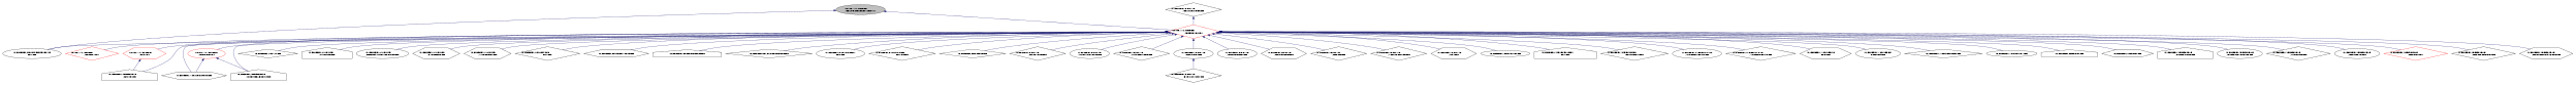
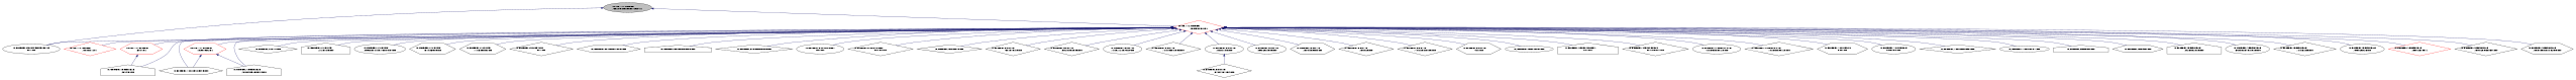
  digraph {
    fontname=Lato
    node [color=black fontname=Lato fontsize=10 shape=diamond]
    edge [color=midnightblue dir=back fontname=Lato fontsize=10 labelfontname=Helvetica labelfontsize=10 style=solid]
    n1 [fillcolor=grey75 fontcolor=black height=0.2 label="include/llvm/CodeGen\l/ComplexDeinterleavingPass.h" shape=ellipse style=filled width=0.4]
    n2 [color=red height=0.2 label="include/llvm/CodeGen\l/TargetLowering.h" width=0.4]
    n3 [height=0.2 label="lib/CodeGen/ComplexDeinterleaving\lPass.cpp" shape=ellipse width=0.4]
    n4 [color=red height=0.2 label="include/llvm/CodeGen\l/BasicTTIImpl.h" width=0.4]
    n5 [color=red height=0.2 label="include/llvm/CodeGen\l/FastISel.h" shape=hexagon width=0.4]
    n6 [height=0.2 label="lib/CodeGen/SelectionDAG\l/FastISel.cpp" shape=house width=0.4]
-   n7 [color=red height=0.2 label="include/llvm/CodeGen\l/ScheduleDAG.h" shape=ellipse width=0.4]
+   n7 [color=red height=0.2 label="include/llvm/CodeGen\l/ScheduleDAG.h" shape=hexagon width=0.4]
    n8 [height=0.2 label="lib/CodeGen/MachineScheduler.cpp" shape=hexagon width=0.4]
    n9 [height=0.2 label="lib/CodeGen/SelectionDAG\l/ScheduleDAGRRList.cpp" shape=house width=0.4]
    n10 [height=0.2 label="lib/CodeGen/Analysis.cpp" width=0.4]
    n11 [height=0.2 label="lib/CodeGen/AsmPrinter\l/AsmPrinter.cpp" shape=house width=0.4]
    n12 [height=0.2 label="lib/CodeGen/AsmPrinter\l/DbgEntityHistoryCalculator.cpp" shape=ellipse width=0.4]
    n13 [height=0.2 label="lib/CodeGen/AsmPrinter\l/DwarfDebug.cpp" shape=hexagon width=0.4]
    n14 [height=0.2 label="lib/CodeGen/AsmPrinter\l/WinException.cpp" shape=hexagon width=0.4]
    n15 [height=0.2 label="lib/CodeGen/AtomicExpand\lPass.cpp" width=0.4]
    n16 [height=0.2 label="lib/CodeGen/CallingConvLower.cpp" shape=hexagon width=0.4]
    n17 [height=0.2 label="lib/CodeGen/CodeGenPrepare.cpp" shape=house width=0.4]
-   n18 [height=0.2 label="lib/LegalizeTypes/DwarfEHPrepare.cpp" width=0.4]
+   n18 [height=0.2 label="lib/CodeGen/DwarfEHPrepare.cpp" width=0.4]
    n19 [height=0.2 label="lib/CodeGen/ExpandLargeDiv\lRem.cpp" shape=ellipse width=0.4]
    n20 [height=0.2 label="lib/CodeGen/ExpandLargeFp\lConvert.cpp" width=0.4]
    n21 [height=0.2 label="lib/CodeGen/FinalizeISel.cpp" width=0.4]
    n22 [height=0.2 label="lib/CodeGen/GlobalISel\l/CallLowering.cpp" width=0.4]
    n23 [height=0.2 label="lib/CodeGen/GlobalISel\l/CombinerHelper.cpp" width=0.4]
    n24 [height=0.2 label="lib/CodeGen/GlobalISel\l/InlineAsmLowering.cpp" shape=ellipse width=0.4]
    n25 [height=0.2 label="lib/CodeGen/GlobalISel\l/InstructionSelect.cpp" width=0.4]
    n26 [height=0.2 label="lib/CodeGen/GlobalISel\l/IRTranslator.cpp" shape=ellipse width=0.4]
    n27 [height=0.2 label="lib/CodeGen/GlobalISel\l/LegalizerHelper.cpp" shape=ellipse width=0.4]
    n28 [height=0.2 label="lib/CodeGen/GlobalISel\l/LoadStoreOpt.cpp" shape=hexagon width=0.4]
    n29 [height=0.2 label="lib/CodeGen/GlobalISel\l/Localizer.cpp" width=0.4]
    n30 [height=0.2 label="lib/CodeGen/GlobalISel\l/MachineIRBuilder.cpp" width=0.4]
    n31 [height=0.2 label="lib/CodeGen/GlobalISel\l/Utils.cpp" shape=hexagon width=0.4]
    n32 [height=0.2 label="lib/CodeGen/IfConversion.cpp" shape=ellipse width=0.4]
    n33 [height=0.2 label="lib/CodeGen/InterleavedAccess\lPass.cpp" shape=house width=0.4]
    n34 [height=0.2 label="lib/CodeGen/InterleavedLoad\lCombinePass.cpp" width=0.4]
    n35 [height=0.2 label="lib/CodeGen/LiveDebugValues\l/InstrRefBasedImpl.cpp" shape=ellipse width=0.4]
    n36 [height=0.2 label="lib/CodeGen/LiveDebugValues\l/VarLocBasedImpl.cpp" width=0.4]
    n37 [height=0.2 label="lib/CodeGen/MachineBasic\lBlock.cpp" shape=hexagon width=0.4]
    n38 [height=0.2 label="lib/CodeGen/MachineBlock\lPlacement.cpp" shape=ellipse width=0.4]
    n39 [height=0.2 label="lib/CodeGen/MachineFunction.cpp" width=0.4]
    n40 [height=0.2 label="lib/CodeGen/MachineLICM.cpp" shape=ellipse width=0.4]
    n41 [height=0.2 label="lib/CodeGen/RDFGraph.cpp" shape=house width=0.4]
    n42 [height=0.2 label="lib/CodeGen/SafeStack.cpp" shape=hexagon width=0.4]
    n43 [height=0.2 label="lib/CodeGen/SelectionDAG\l/DAGCombiner.cpp" shape=house width=0.4]
    n44 [height=0.2 label="lib/CodeGen/SelectionDAG\l/FunctionLoweringInfo.cpp" shape=ellipse width=0.4]
    n45 [height=0.2 label="lib/CodeGen/SelectionDAG\l/InstrEmitter.cpp" width=0.4]
    n46 [height=0.2 label="lib/CodeGen/SelectionDAG\l/LegalizeDAG.cpp" shape=ellipse width=0.4]
    n47 [color=red height=0.2 label="lib/CodeGen/SelectionDAG\l/LegalizeTypes.h" width=0.4]
    n48 [height=0.2 label="lib/CodeGen/SelectionDAG\l/LegalizeVectorOps.cpp" width=0.4]
    n49 [height=0.2 label="lib/CodeGen/SelectionDAG\l/ResourcePriorityQueue.cpp" shape=hexagon width=0.4]
    n50 [height=0.2 label="lib/CodeGen/GlobalISel\l/GISelKnownBits.cpp" width=0.4]
    n1 -> n2
    n1 -> n3
    n2 -> n3
    n2 -> n4
    n2 -> n5
    n2 -> n6
    n2 -> n7
    n2 -> n8
    n2 -> n9
    n2 -> n10
    n2 -> n11
    n2 -> n12
    n2 -> n13
    n2 -> n14
    n2 -> n15
    n2 -> n16
    n2 -> n17
    n2 -> n18
    n2 -> n19
    n2 -> n20
    n2 -> n21
    n2 -> n22
-   n23 -> n2
+   n2 -> n23
    n2 -> n24
    n2 -> n25
    n2 -> n26
    n2 -> n27
    n2 -> n28
    n2 -> n29
    n2 -> n30
    n2 -> n31
    n2 -> n32
    n2 -> n33
    n2 -> n34
    n2 -> n35
    n2 -> n36
    n2 -> n37
    n2 -> n38
    n2 -> n39
    n2 -> n40
    n2 -> n41
    n2 -> n42
    n2 -> n43
    n2 -> n44
    n2 -> n45
    n2 -> n46
    n2 -> n47
    n2 -> n48
    n2 -> n49
    n5 -> n6
    n7 -> n8
    n7 -> n9
    n26 -> n50
  }
